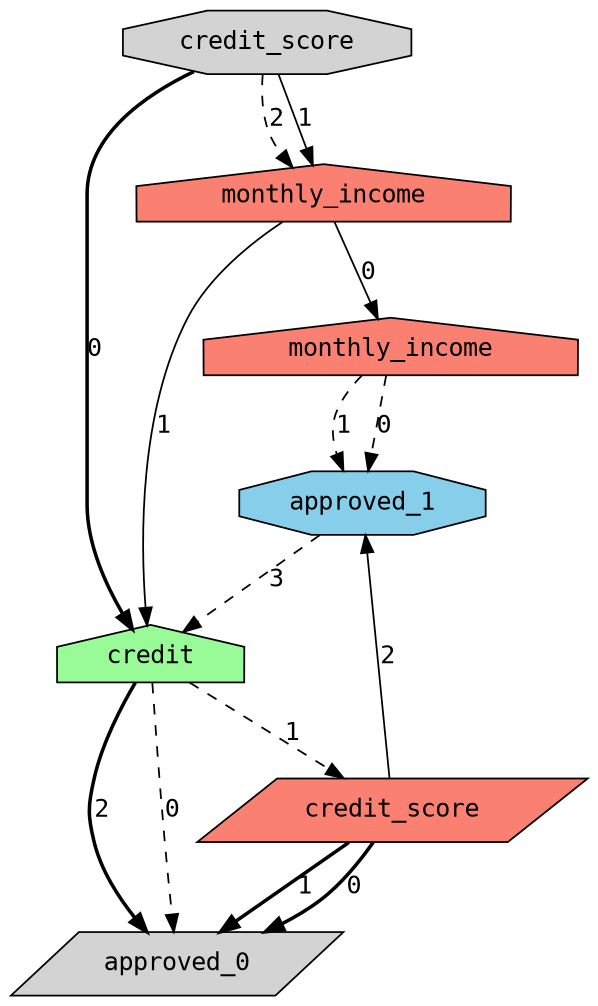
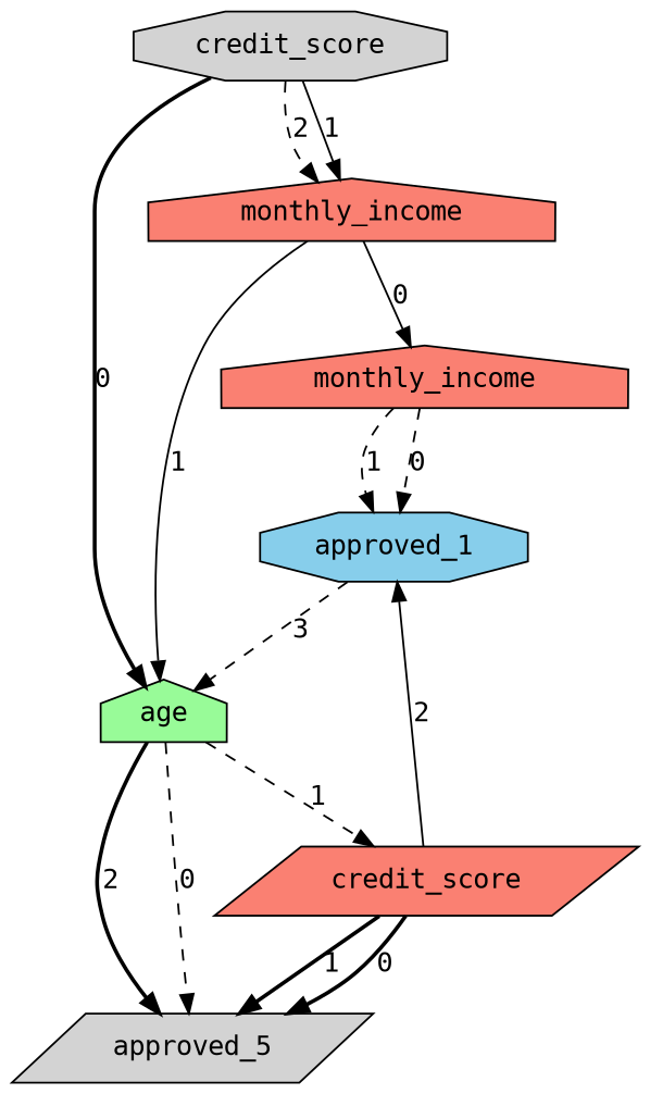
  digraph {
    fontname="DejaVu Sans Mono"
    node [fillcolor=salmon fontname="DejaVu Sans Mono" shape=house style=filled]
    edge [fontname="DejaVu Sans Mono" style=dashed]
    n1 [fillcolor=skyblue label=approved_1 shape=octagon]
-   n2 [fillcolor=palegreen label=credit]
-   n3 [fillcolor=lightgrey label=approved_0 shape=parallelogram]
+   n2 [fillcolor=palegreen label=age]
+   n3 [fillcolor=lightgrey label=approved_5 shape=parallelogram]
    n4 [label=credit_score shape=parallelogram]
    n5 [label=monthly_income]
    n6 [label=monthly_income]
    n7 [fillcolor=lightgrey label=credit_score shape=octagon]
    n1 -> n2 [label=3]
    n2 -> n3 [label=2 style=bold]
    n2 -> n3 [label=0]
    n2 -> n4 [label=1]
    n4 -> n1 [label=2 style=solid]
    n4 -> n3 [label=1 style=bold]
    n4 -> n3 [label=0 style=bold]
    n5 -> n1 [label=1]
    n5 -> n1 [label=0]
    n6 -> n2 [label=1 style=solid]
    n6 -> n5 [label=0 style=solid]
    n7 -> n2 [label=0 style=bold]
    n7 -> n6 [label=2]
    n7 -> n6 [label=1 style=solid]
  }
